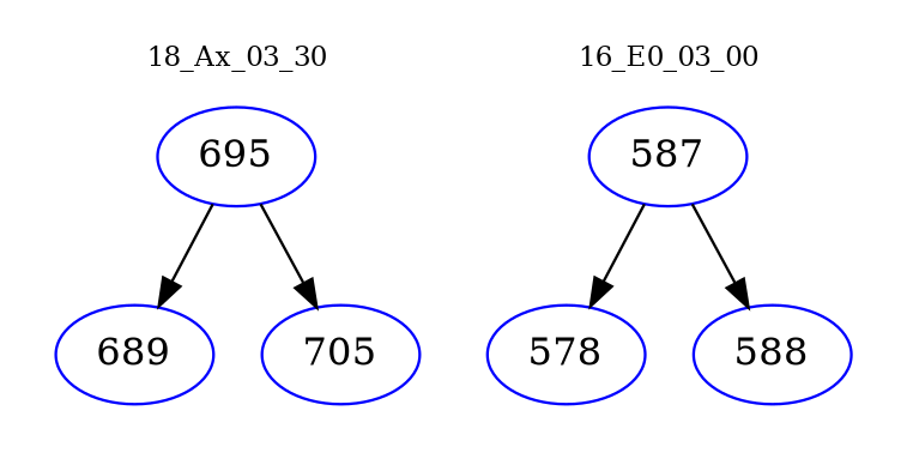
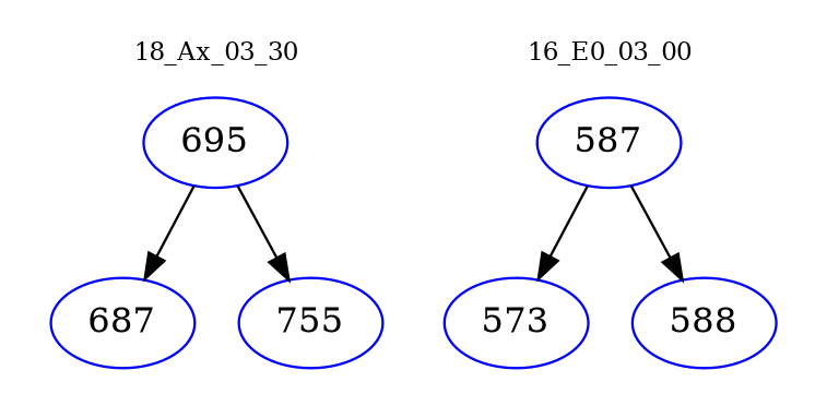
  digraph {
    node [color=blue]
    edge [color=black]
    n1 [label=695]
-   n2 [label=689]
-   n3 [label=705]
+   n2 [label=687]
+   n3 [label=755]
    n4 [label=587]
-   n5 [label=578]
+   n5 [label=573]
    n6 [label=588]
    subgraph cluster_1 {
      color=white
      fontsize=10
      label="18_Ax_03_30"
      n1
      n2
      n3
    }
    subgraph cluster_2 {
      color=white
      fontsize=10
      label="16_E0_03_00"
      n4
      n5
      n6
    }
    n1 -> n2
    n1 -> n3
    n4 -> n5
    n4 -> n6
  }
